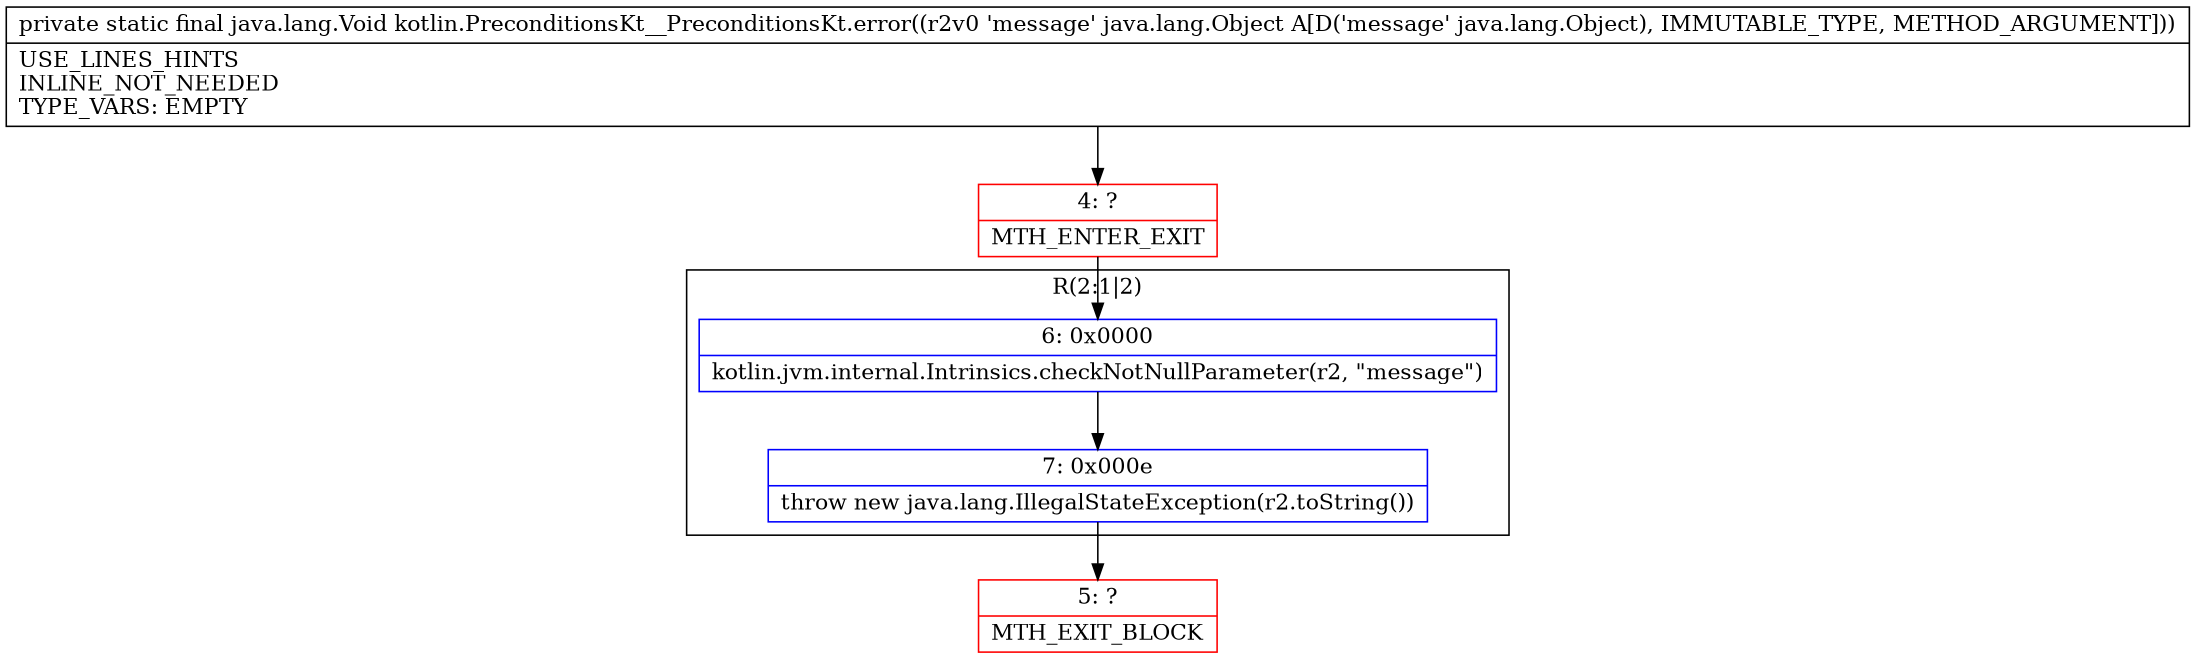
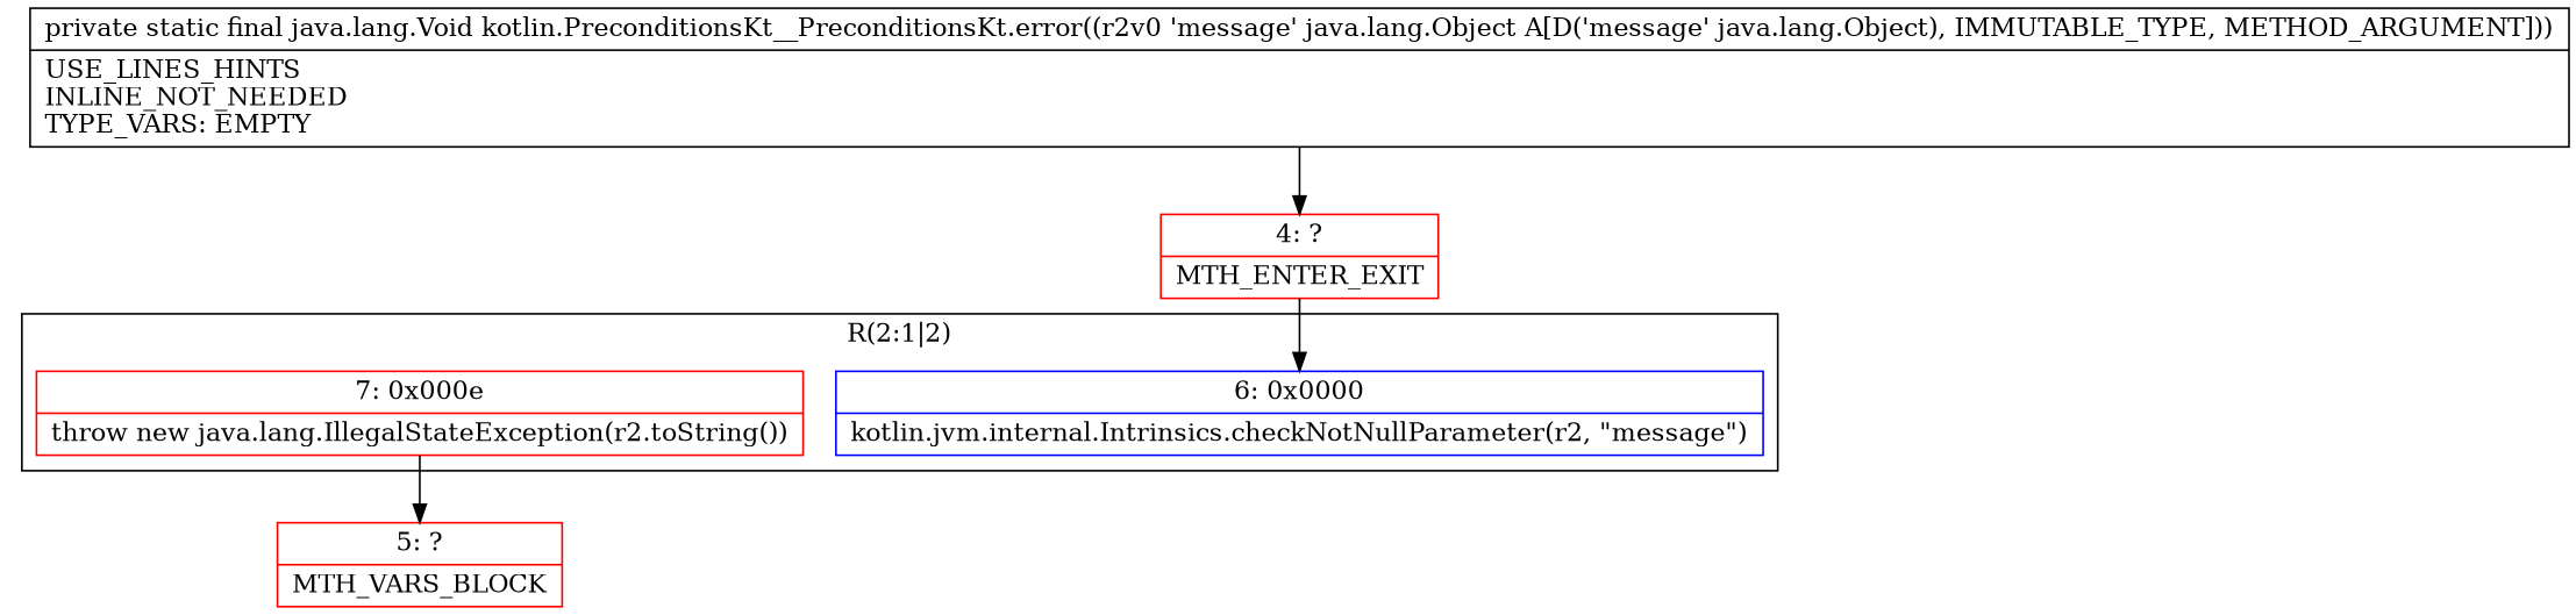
  digraph {
    node [color=blue shape=record]
    n1 [label="{6\:\ 0x0000|kotlin.jvm.internal.Intrinsics.checkNotNullParameter(r2, \"message\")\l}"]
-   n2 [label="{7\:\ 0x000e|throw new java.lang.IllegalStateException(r2.toString())\l}"]
-   n3 [color=red label="{5\:\ ?|MTH_EXIT_BLOCK\l}"]
+   n2 [color=red label="{7\:\ 0x000e|throw new java.lang.IllegalStateException(r2.toString())\l}"]
+   n3 [color=red label="{5\:\ ?|MTH_VARS_BLOCK\l}"]
    n4 [color=red label="{4\:\ ?|MTH_ENTER_EXIT\l}"]
    n5 [label="{private static final java.lang.Void kotlin.PreconditionsKt__PreconditionsKt.error((r2v0 'message' java.lang.Object A[D('message' java.lang.Object), IMMUTABLE_TYPE, METHOD_ARGUMENT]))  | USE_LINES_HINTS\lINLINE_NOT_NEEDED\lTYPE_VARS: EMPTY\l}" color=""]
    subgraph cluster_1 {
      label="R(2:1|2)"
      n1
      n2
    }
-   n1 -> n2
    n2 -> n3
    n4 -> n1
    n5 -> n4
  }
